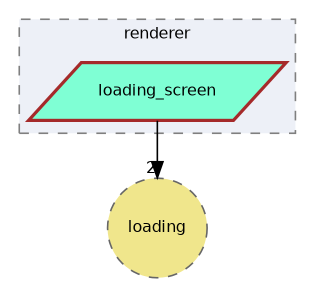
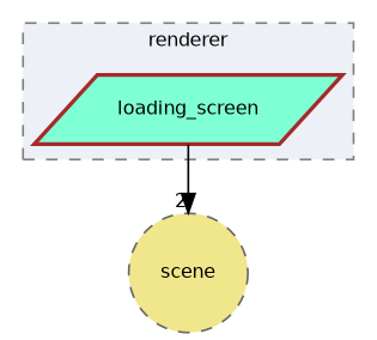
  digraph {
    compound=true
    node [fontname=Helvetica fontsize=10]
    n1 [color=brown fillcolor=aquamarine label=loading_screen shape=parallelogram style="filled,bold,"]
-   n2 [color=gray40 fillcolor=khaki label=loading shape=circle style="dashed,filled"]
+   n2 [color=gray40 fillcolor=khaki label=scene shape=circle style="dashed,filled"]
    subgraph cluster_1 {
      bgcolor="#edf0f7"
      fontname=Helvetica
      fontsize=10
      label=renderer
      pencolor=grey50
      style="filled,dashed,"
      n1
    }
    n1 -> n2 [fontname=Helvetica fontsize=10 headlabel=2 labeldistance=1.5 labelfontname=Helvetica labelfontsize=10]
  }
